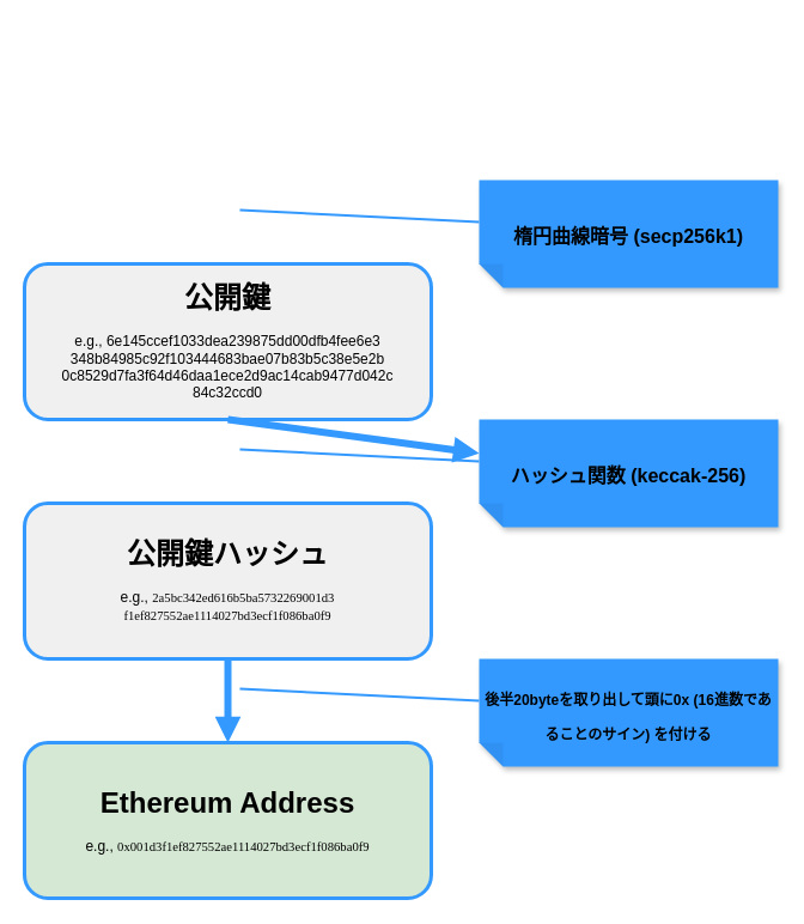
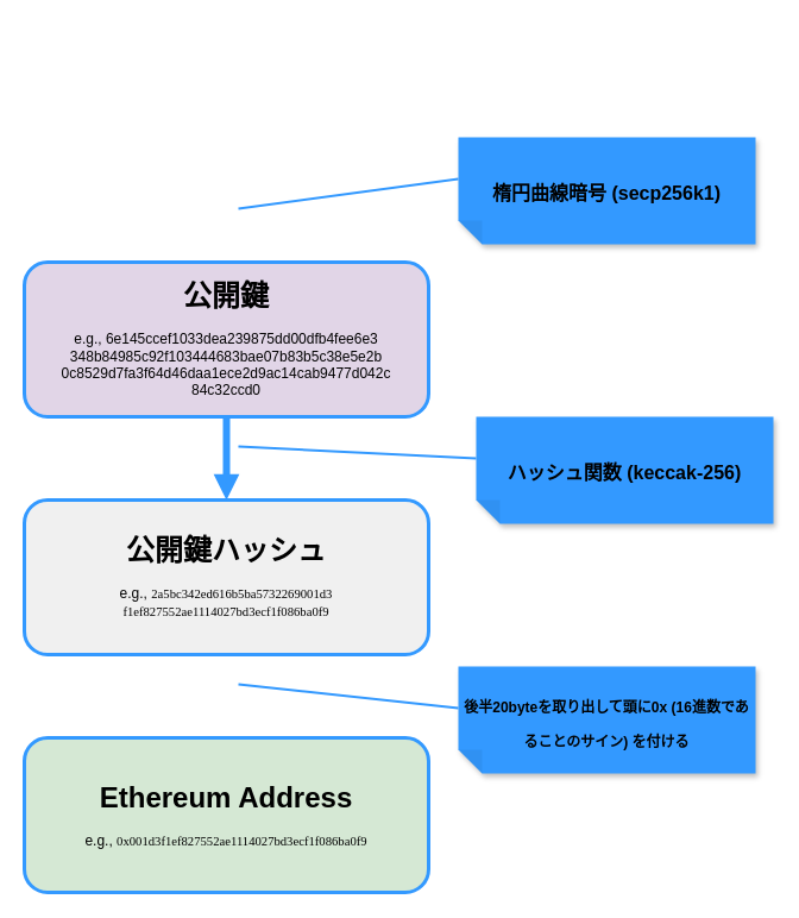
  <mxCell id="0" />
  <mxCell id="1" parent="0" />
  <mxCell id="2" value="" style="group;aspect=fixed;" parent="1" vertex="1" connectable="0"><mxGeometry x="20" y="20" width="630" height="730" as="geometry" /></mxCell>
- <mxCell id="3" value="&lt;b&gt;&lt;font style=&quot;font-size: 24px;&quot;&gt;公開鍵&lt;br&gt;&lt;/font&gt;&lt;/b&gt;&lt;br&gt;e.g.,&amp;nbsp;&lt;span&gt;6e145ccef1033dea239875dd00dfb4fee6e3&lt;br&gt;348b84985c92f103444683bae07b83b5c38e5e2b&lt;br&gt;0c8529d7fa3f64d46daa1ece2d9ac14cab9477d042c&lt;br&gt;84c32ccd0&lt;/span&gt;" style="whiteSpace=wrap;html=1;rounded=1;strokeColor=#3399FF;strokeWidth=3;fillColor=#F0F0F0;fillStyle=auto;" parent="2" vertex="1"><mxGeometry y="200" width="340" height="130" as="geometry" /></mxCell>
+ <mxCell id="3" value="&lt;b&gt;&lt;font style=&quot;font-size: 24px;&quot;&gt;公開鍵&lt;br&gt;&lt;/font&gt;&lt;/b&gt;&lt;br&gt;e.g.,&amp;nbsp;&lt;span&gt;6e145ccef1033dea239875dd00dfb4fee6e3&lt;br&gt;348b84985c92f103444683bae07b83b5c38e5e2b&lt;br&gt;0c8529d7fa3f64d46daa1ece2d9ac14cab9477d042c&lt;br&gt;84c32ccd0&lt;/span&gt;" style="whiteSpace=wrap;html=1;rounded=1;strokeColor=#3399FF;strokeWidth=3;fillColor=#e1d5e7;fillStyle=auto;" parent="2" vertex="1"><mxGeometry y="200" width="340" height="130" as="geometry" /></mxCell>
  <mxCell id="4" value="&lt;b&gt;&lt;font style=&quot;font-size: 24px;&quot;&gt;公開鍵ハッシュ&lt;br&gt;&lt;/font&gt;&lt;/b&gt;&lt;br&gt;e.g.,&amp;nbsp;&lt;span style=&quot;font-size: 8pt; font-family: Calibri;&quot;&gt;2a5bc342ed616b5ba5732269001d3&lt;br&gt;f1ef827552ae1114027bd3ecf1f086ba0f9&lt;/span&gt;" style="whiteSpace=wrap;html=1;rounded=1;strokeColor=#3399FF;strokeWidth=3;fillColor=#F0F0F0;fillStyle=auto;" parent="2" vertex="1"><mxGeometry y="400" width="340" height="130" as="geometry" /></mxCell>
- <mxCell id="5" style="edgeStyle=none;html=1;exitX=0.5;exitY=1;exitDx=0;exitDy=0;strokeWidth=6;fontSize=24;fontColor=#F0F0F0;endArrow=block;endFill=1;strokeColor=#3399FF;" parent="2" source="3" target="11" edge="1"><mxGeometry relative="1" as="geometry" /></mxCell>
+ <mxCell id="5" style="edgeStyle=none;html=1;exitX=0.5;exitY=1;exitDx=0;exitDy=0;strokeWidth=6;fontSize=24;fontColor=#F0F0F0;endArrow=block;endFill=1;strokeColor=#3399FF;" parent="2" source="3" target="4" edge="1"><mxGeometry relative="1" as="geometry" /></mxCell>
  <mxCell id="6" value="&lt;b&gt;&lt;font style=&quot;font-size: 24px;&quot;&gt;Ethereum Address&lt;br&gt;&lt;/font&gt;&lt;/b&gt;&lt;br&gt;e.g.,&amp;nbsp;&lt;span style=&quot;font-size: 8pt; font-family: Calibri;&quot;&gt;0x001d3f1ef827552ae1114027bd3ecf1f086ba0f9&lt;/span&gt;" style="whiteSpace=wrap;html=1;rounded=1;strokeColor=#3399FF;strokeWidth=3;fillColor=#d5e8d4;fillStyle=auto;" parent="2" vertex="1"><mxGeometry y="600" width="340" height="130" as="geometry" /></mxCell>
- <mxCell id="7" style="edgeStyle=none;html=1;exitX=0.5;exitY=1;exitDx=0;exitDy=0;strokeWidth=6;fontSize=24;fontColor=#F0F0F0;endArrow=block;endFill=1;strokeColor=#3399FF;" parent="2" source="4" target="6" edge="1"><mxGeometry relative="1" as="geometry" /></mxCell>
  <mxCell id="8" style="edgeStyle=none;html=1;exitX=0;exitY=0;exitDx=250;exitDy=55;exitPerimeter=0;strokeWidth=2;fontSize=16;fontColor=#F0F0F0;endArrow=none;endFill=0;strokeColor=#3399FF;" parent="2" source="9" edge="1"><mxGeometry relative="1" as="geometry"><mxPoint x="180" y="155" as="targetPoint" /></mxGeometry></mxCell>
- <mxCell id="9" value="&lt;font style=&quot;font-size: 16px;&quot;&gt;&lt;b&gt;楕円曲線暗号 (secp256k1)&lt;/b&gt;&lt;/font&gt;" style="shape=note;whiteSpace=wrap;html=1;backgroundOutline=1;fontColor=#000000;darkOpacity=0.05;fillColor=#3399FF;strokeColor=none;fillStyle=solid;direction=west;gradientDirection=north;gradientColor=none;shadow=1;size=20;pointerEvents=1;rounded=1;fontSize=24;" parent="2" vertex="1"><mxGeometry x="380" y="130" width="250" height="90" as="geometry" /></mxCell>
+ <mxCell id="9" value="&lt;font style=&quot;font-size: 16px;&quot;&gt;&lt;b&gt;楕円曲線暗号 (secp256k1)&lt;/b&gt;&lt;/font&gt;" style="shape=note;whiteSpace=wrap;html=1;backgroundOutline=1;fontColor=#000000;darkOpacity=0.05;fillColor=#3399FF;strokeColor=none;fillStyle=solid;direction=west;gradientDirection=north;gradientColor=none;shadow=1;size=20;pointerEvents=1;rounded=1;fontSize=24;" parent="2" vertex="1"><mxGeometry x="365" y="95" width="250" height="90" as="geometry" /></mxCell>
  <mxCell id="10" style="edgeStyle=none;html=1;exitX=0;exitY=0;exitDx=250;exitDy=55;exitPerimeter=0;strokeWidth=2;fontSize=16;fontColor=#F0F0F0;endArrow=none;endFill=0;strokeColor=#3399FF;" parent="2" source="11" edge="1"><mxGeometry relative="1" as="geometry"><mxPoint x="180" y="355" as="targetPoint" /></mxGeometry></mxCell>
  <mxCell id="11" value="&lt;font style=&quot;font-size: 16px;&quot;&gt;&lt;b&gt;ハッシュ関数 (keccak-256)&lt;/b&gt;&lt;/font&gt;" style="shape=note;whiteSpace=wrap;html=1;backgroundOutline=1;fontColor=#000000;darkOpacity=0.05;fillColor=#3399FF;strokeColor=none;fillStyle=solid;direction=west;gradientDirection=north;gradientColor=none;shadow=1;size=20;pointerEvents=1;rounded=1;fontSize=24;" parent="2" vertex="1"><mxGeometry x="380" y="330" width="250" height="90" as="geometry" /></mxCell>
  <mxCell id="12" style="edgeStyle=none;html=1;exitX=0;exitY=0;exitDx=250;exitDy=55;exitPerimeter=0;strokeWidth=2;fontSize=16;fontColor=#F0F0F0;endArrow=none;endFill=0;strokeColor=#3399FF;" parent="2" source="13" edge="1"><mxGeometry relative="1" as="geometry"><mxPoint x="180" y="555" as="targetPoint" /></mxGeometry></mxCell>
- <mxCell id="13" value="&lt;font style=&quot;font-size: 12px;&quot;&gt;&lt;b style=&quot;&quot;&gt;&lt;font style=&quot;font-size: 12px;&quot;&gt;後半20byteを取り出して頭に0x (16進数であることのサイン) を付ける&lt;/font&gt;&lt;br&gt;&lt;/b&gt;&lt;/font&gt;" style="shape=note;whiteSpace=wrap;html=1;backgroundOutline=1;fontColor=#000000;darkOpacity=0.05;fillColor=#3399FF;strokeColor=none;fillStyle=solid;direction=west;gradientDirection=north;gradientColor=none;shadow=1;size=20;pointerEvents=1;rounded=1;fontSize=24;" parent="2" vertex="1"><mxGeometry x="380" y="530" width="250" height="90" as="geometry" /></mxCell>
+ <mxCell id="13" value="&lt;font style=&quot;font-size: 12px;&quot;&gt;&lt;b style=&quot;&quot;&gt;&lt;font style=&quot;font-size: 12px;&quot;&gt;後半20byteを取り出して頭に0x (16進数であることのサイン) を付ける&lt;/font&gt;&lt;br&gt;&lt;/b&gt;&lt;/font&gt;" style="shape=note;whiteSpace=wrap;html=1;backgroundOutline=1;fontColor=#000000;darkOpacity=0.05;fillColor=#3399FF;strokeColor=none;fillStyle=solid;direction=west;gradientDirection=north;gradientColor=none;shadow=1;size=20;pointerEvents=1;rounded=1;fontSize=24;" parent="2" vertex="1"><mxGeometry x="365" y="540" width="250" height="90" as="geometry" /></mxCell>
